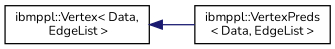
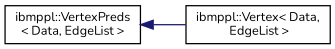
  digraph {
    rankdir=LR
    fontname=Nunito
    node [color=black fillcolor=white fontname=Nunito fontsize=10 shape=record style=filled]
    n1 [height=0.2 label="ibmppl::Vertex\< Data,\l EdgeList \>" width=0.4]
    n2 [height=0.2 label="ibmppl::VertexPreds\l\< Data, EdgeList \>" width=0.4]
-   n1 -> n2 [color=midnightblue dir=back fontname=Nunito fontsize=10 labelfontname=Helvetica labelfontsize=10 style=solid]
+   n2 -> n1 [color=midnightblue dir=back fontname=Nunito fontsize=10 labelfontname=Helvetica labelfontsize=10 style=solid]
  }
